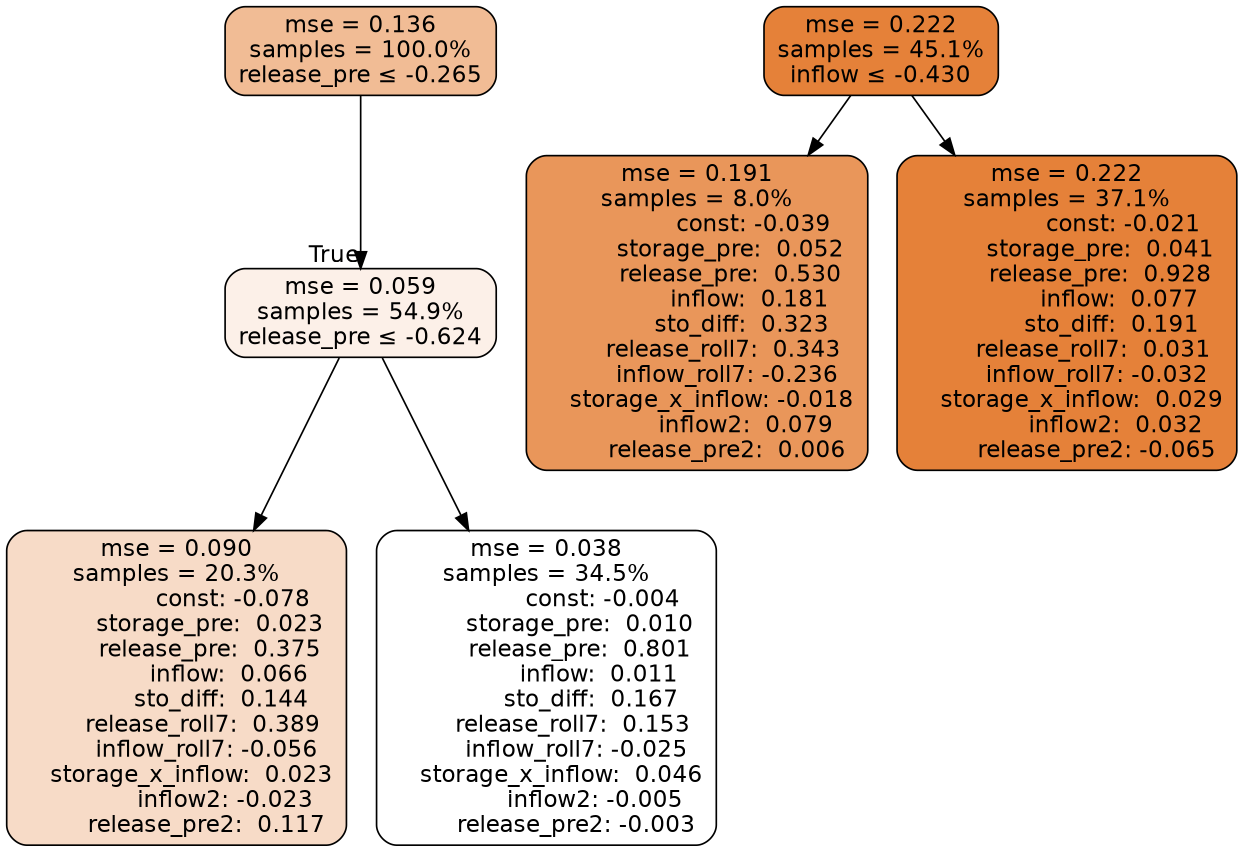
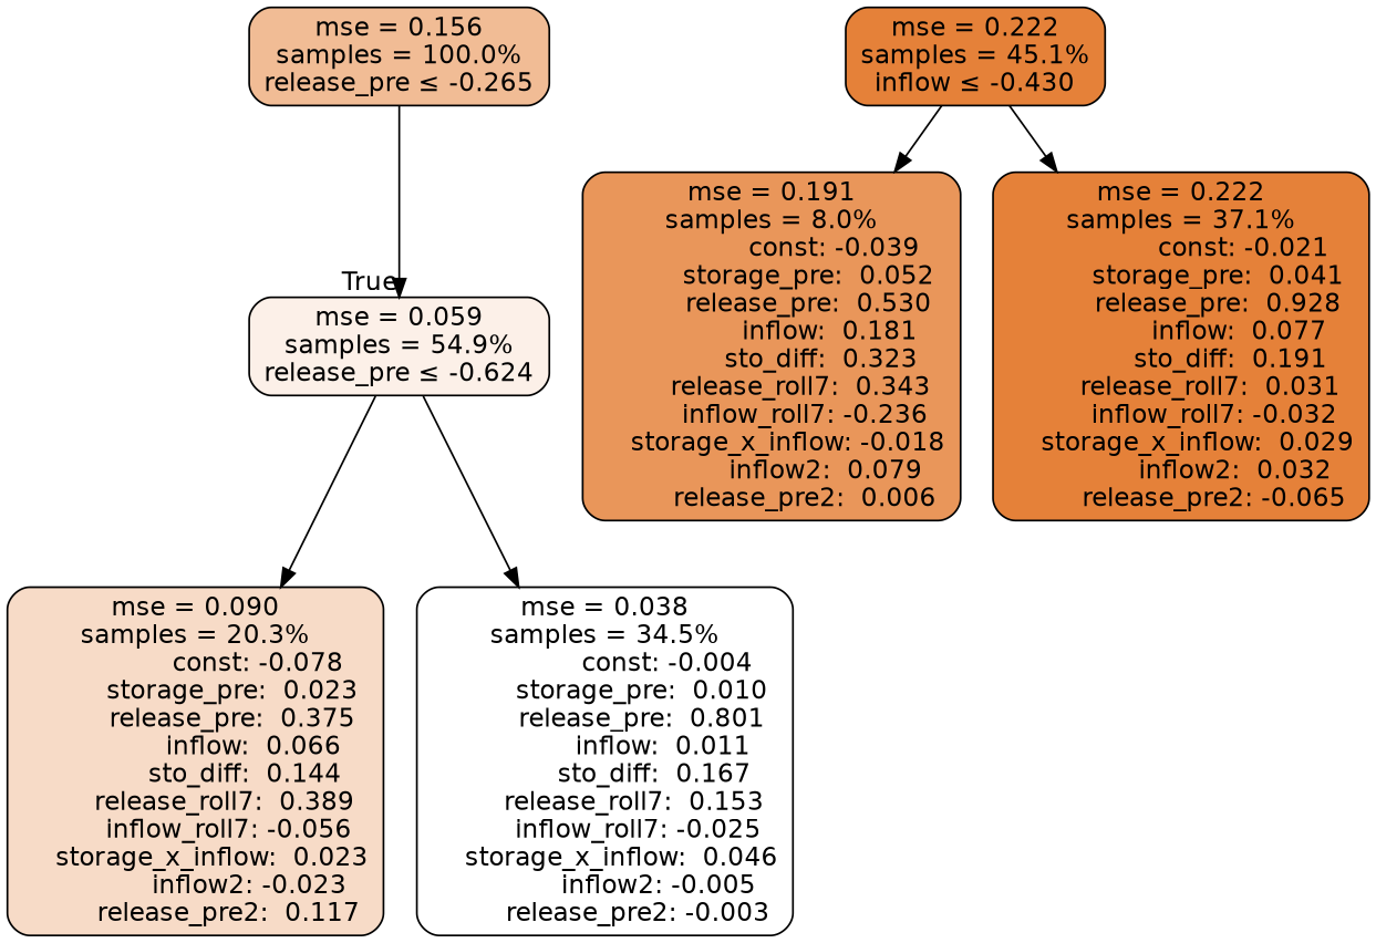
  digraph {
    node [color=black fillcolor="#e58139" fontname=helvetica shape=rectangle style="filled, rounded"]
    edge [fontname=helvetica]
-   n1 [fillcolor="#f1bc95" label="mse = 0.136\nsamples = 100.0%\nrelease_pre &le; -0.265"]
+   n1 [fillcolor="#f1bc95" label="mse = 0.156\nsamples = 100.0%\nrelease_pre &le; -0.265"]
    n2 [fillcolor="#fcf0e8" label="mse = 0.059\nsamples = 54.9%\nrelease_pre &le; -0.624"]
    n3 [fillcolor="#f7dbc7" label="mse = 0.090\nsamples = 20.3%\n               const: -0.078\n         storage_pre:  0.023\n         release_pre:  0.375\n              inflow:  0.066\n            sto_diff:  0.144\n       release_roll7:  0.389\n        inflow_roll7: -0.056\n    storage_x_inflow:  0.023\n             inflow2: -0.023\n        release_pre2:  0.117"]
    n4 [fillcolor="#ffffff" label="mse = 0.038\nsamples = 34.5%\n               const: -0.004\n         storage_pre:  0.010\n         release_pre:  0.801\n              inflow:  0.011\n            sto_diff:  0.167\n       release_roll7:  0.153\n        inflow_roll7: -0.025\n    storage_x_inflow:  0.046\n             inflow2: -0.005\n        release_pre2: -0.003"]
    n5 [label="mse = 0.222\nsamples = 45.1%\ninflow &le; -0.430"]
    n6 [fillcolor="#e9965a" label="mse = 0.191\nsamples = 8.0%\n               const: -0.039\n         storage_pre:  0.052\n         release_pre:  0.530\n              inflow:  0.181\n            sto_diff:  0.323\n       release_roll7:  0.343\n        inflow_roll7: -0.236\n    storage_x_inflow: -0.018\n             inflow2:  0.079\n        release_pre2:  0.006"]
    n7 [label="mse = 0.222\nsamples = 37.1%\n               const: -0.021\n         storage_pre:  0.041\n         release_pre:  0.928\n              inflow:  0.077\n            sto_diff:  0.191\n       release_roll7:  0.031\n        inflow_roll7: -0.032\n    storage_x_inflow:  0.029\n             inflow2:  0.032\n        release_pre2: -0.065"]
    n1 -> n2 [headlabel=True labelangle=45 labeldistance=2.5]
    n2 -> n3
    n2 -> n4
    n5 -> n6
    n5 -> n7
  }
